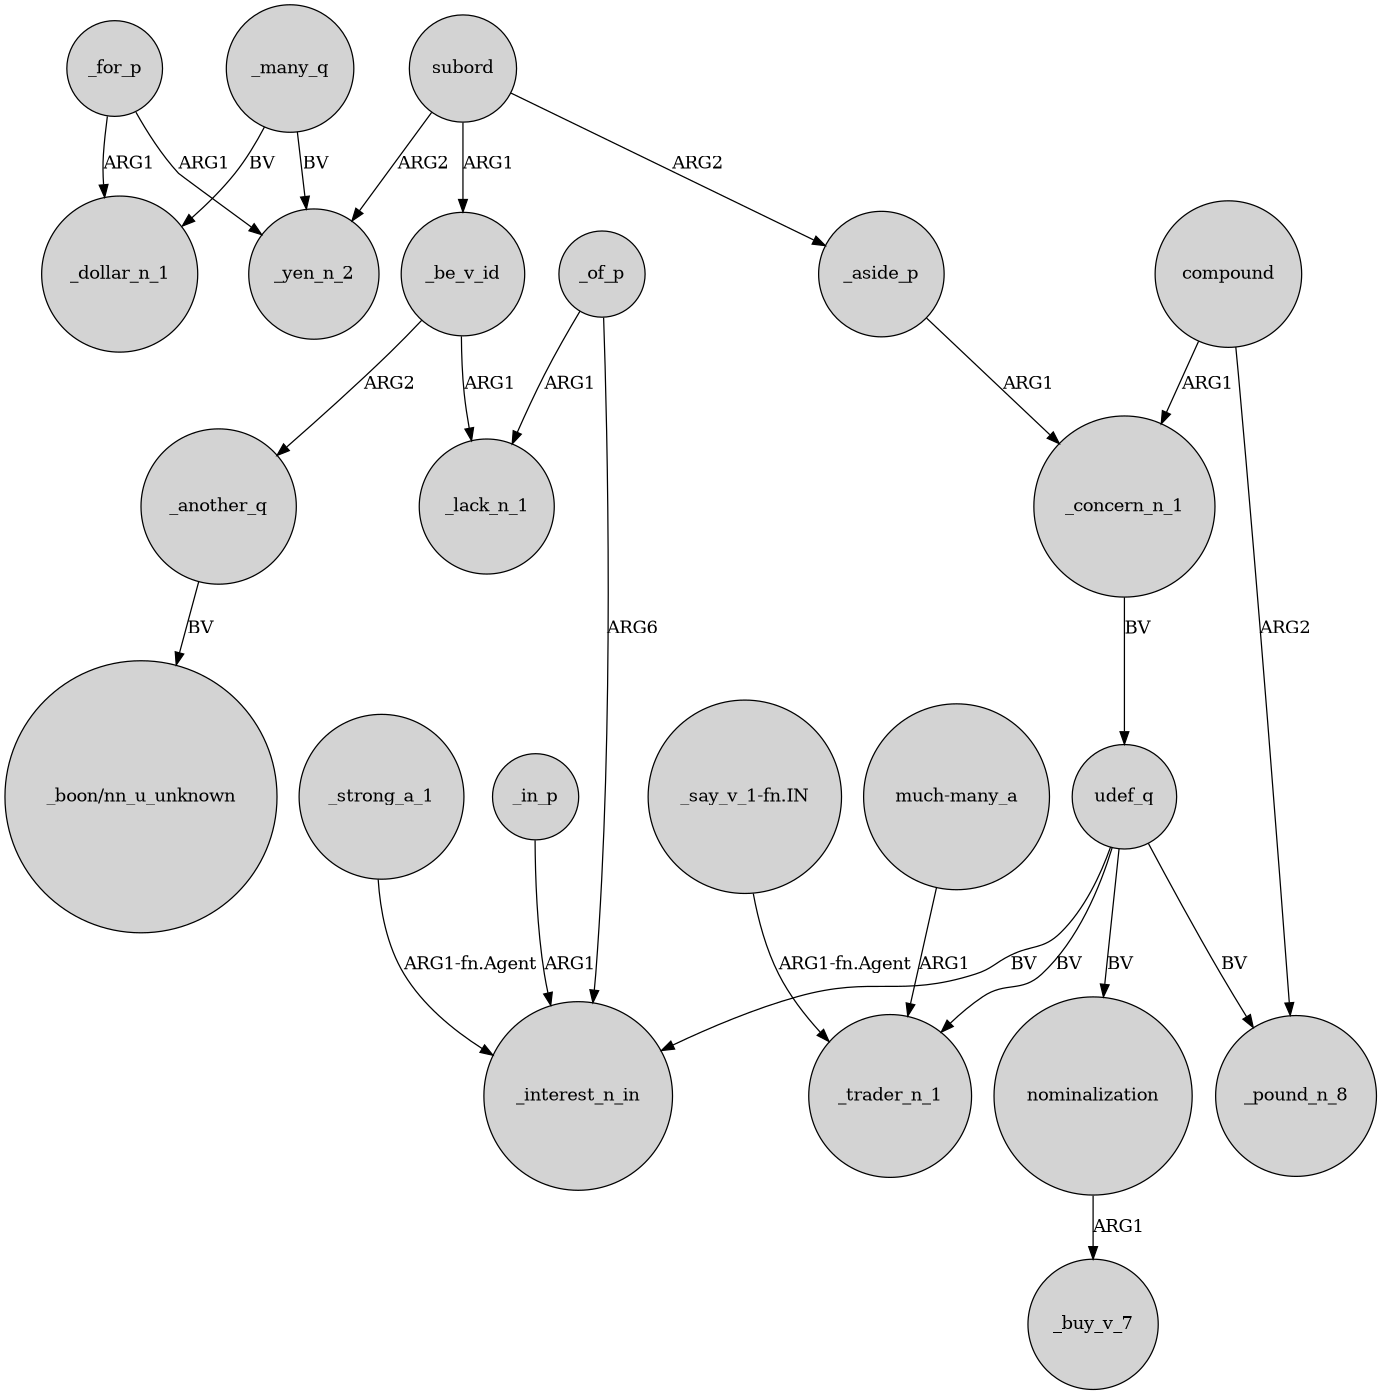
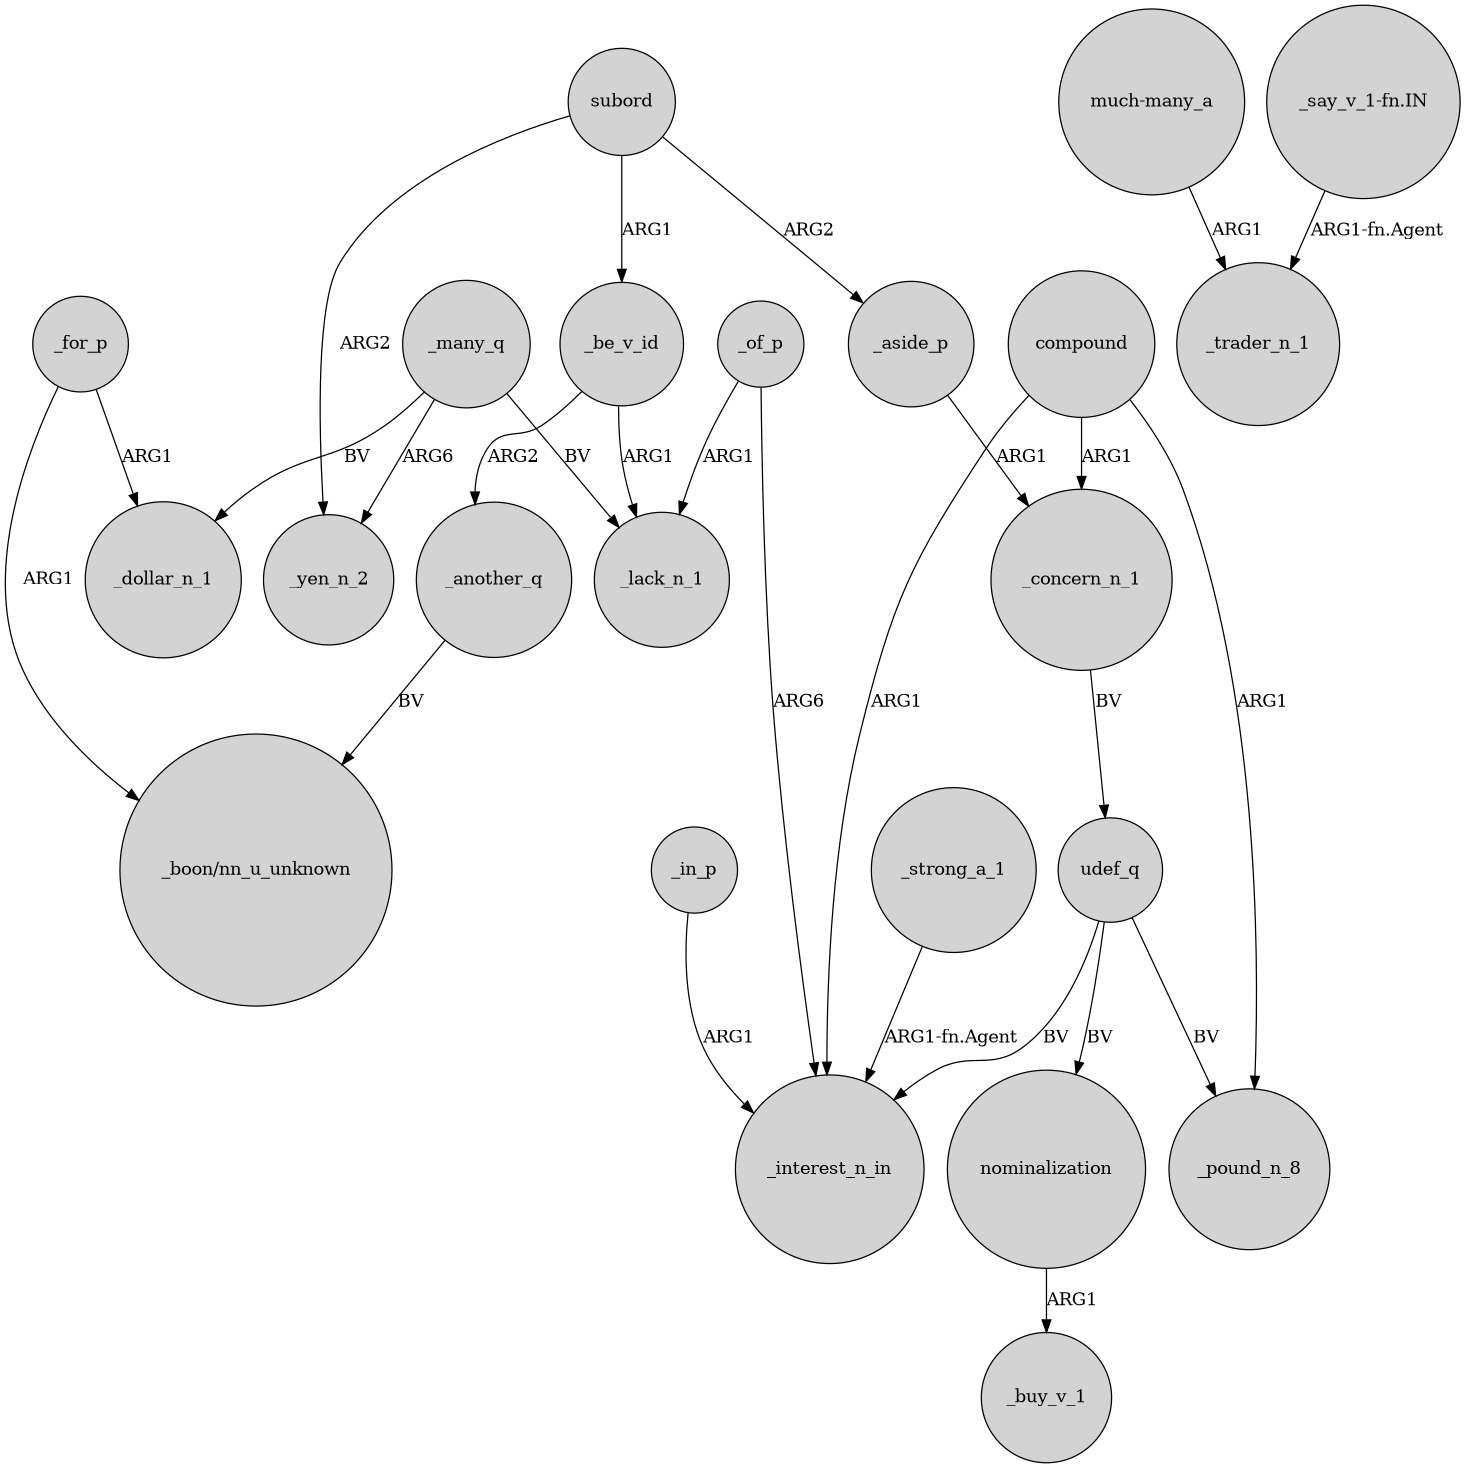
  digraph {
    node [shape=circle style=filled]
    n1 [label=_many_q]
    _lack_n_1
    _dollar_n_1
    _yen_n_2
    subord
    _be_v_id
    _aside_p
    _another_q
    _concern_n_1
    _of_p
    _interest_n_in
    _for_p
    "_boon/nn_u_unknown"
    udef_q
    _trader_n_1
    nominalization
    n17 [label=_pound_n_8]
-   _buy_v_1 [label=_buy_v_7]
+   _buy_v_1
    compound
    _strong_a_1
    "much-many_a"
    "_say_v_1-fn.IN"
    _in_p
+   n1 -> _lack_n_1 [label=BV]
    n1 -> _dollar_n_1 [label=BV]
-   n1 -> _yen_n_2 [label=BV]
+   n1 -> _yen_n_2 [label=ARG6]
    subord -> _yen_n_2 [label=ARG2]
    subord -> _be_v_id [label=ARG1]
    subord -> _aside_p [label=ARG2]
    _be_v_id -> _lack_n_1 [label=ARG1]
    _be_v_id -> _another_q [label=ARG2]
    _aside_p -> _concern_n_1 [label=ARG1]
    _another_q -> "_boon/nn_u_unknown" [label=BV]
    _concern_n_1 -> udef_q [label=BV]
    _of_p -> _lack_n_1 [label=ARG1]
    _of_p -> _interest_n_in [label=ARG6]
    _for_p -> _dollar_n_1 [label=ARG1]
-   _for_p -> _yen_n_2 [label=ARG1]
+   _for_p -> "_boon/nn_u_unknown" [label=ARG1]
    udef_q -> _interest_n_in [label=BV]
-   udef_q -> _trader_n_1 [label=BV]
    udef_q -> nominalization [label=BV]
    udef_q -> n17 [label=BV]
    nominalization -> _buy_v_1 [label=ARG1]
    compound -> _concern_n_1 [label=ARG1]
-   compound -> n17 [label=ARG2]
+   compound -> _interest_n_in [label=ARG1]
+   compound -> n17 [label=ARG1]
    _strong_a_1 -> _interest_n_in [label="ARG1-fn.Agent"]
    "much-many_a" -> _trader_n_1 [label=ARG1]
    "_say_v_1-fn.IN" -> _trader_n_1 [label="ARG1-fn.Agent"]
    _in_p -> _interest_n_in [label=ARG1]
  }
